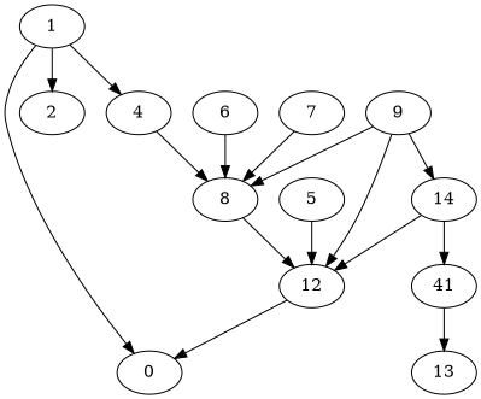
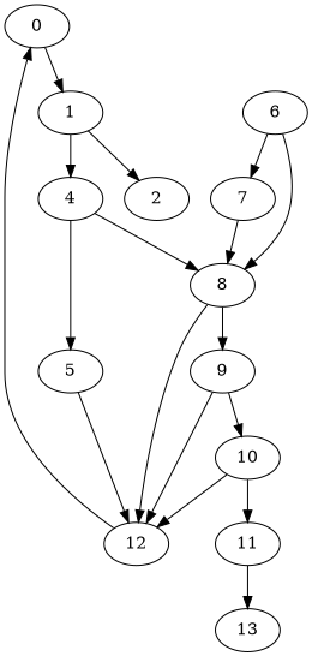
  digraph {
    0
    1
    2
    4
    12
    5
    8
    9
    6
    7
-   10 [label=14]
-   11 [label=41]
+   10
+   11
    13
-   1 -> 0
+   0 -> 1
    1 -> 2
    1 -> 4
+   4 -> 5
    4 -> 8
    12 -> 0
    5 -> 12
    8 -> 12
-   9 -> 8
+   8 -> 9
    9 -> 12
    9 -> 10
    6 -> 8
+   6 -> 7
    7 -> 8
    10 -> 12
    10 -> 11
    11 -> 13
  }
